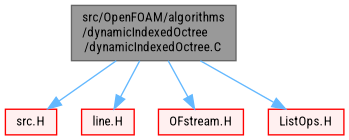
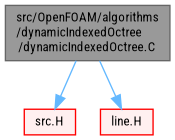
  digraph {
    fontname="Roboto Condensed"
    node [color=red fillcolor="#FFF0F0" fontname="Roboto Condensed" fontsize=10 shape=box style=filled]
    edge [color=steelblue1 fontname="Roboto Condensed" fontsize=10 labelfontname=Helvetica labelfontsize=10 style=solid]
    n1 [color=gray40 fillcolor=grey60 fontcolor=black height=0.2 label="src/OpenFOAM/algorithms\l/dynamicIndexedOctree\l/dynamicIndexedOctree.C" width=0.4]
    n2 [height=0.2 label="src.H" width=0.4]
    n3 [height=0.2 label="line.H" width=0.4]
-   n4 [height=0.2 label="OFstream.H" width=0.4]
-   n5 [height=0.2 label="ListOps.H" width=0.4]
    n1 -> n2
    n1 -> n3
-   n1 -> n4
-   n1 -> n5
  }
